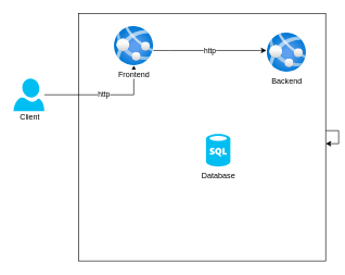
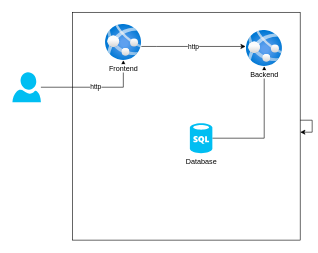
  <mxCell id="0" />
  <mxCell id="1" parent="0" />
  <mxCell id="2" value="" style="group" vertex="1" connectable="0" parent="1"><mxGeometry x="20" y="120" width="50" height="70" as="geometry" /></mxCell>
  <mxCell id="3" value="" style="verticalLabelPosition=bottom;html=1;verticalAlign=top;align=center;strokeColor=none;fillColor=#00BEF2;shape=mxgraph.azure.user;" vertex="1" parent="2"><mxGeometry width="47.5" height="50" as="geometry" /></mxCell>
- <mxCell id="4" value="Client&lt;br&gt;" style="text;html=1;align=center;verticalAlign=middle;resizable=0;points=[];autosize=1;strokeColor=none;fillColor=none;" vertex="1" parent="2"><mxGeometry y="50" width="50" height="20" as="geometry" /></mxCell>
  <mxCell id="5" value="" style="whiteSpace=wrap;html=1;aspect=fixed;" vertex="1" parent="1"><mxGeometry x="120" y="20" width="380" height="380" as="geometry" /></mxCell>
  <mxCell id="6" value="http" style="edgeStyle=orthogonalEdgeStyle;rounded=0;orthogonalLoop=1;jettySize=auto;html=1;" edge="1" parent="1" source="9"><mxGeometry relative="1" as="geometry"><mxPoint x="409" y="77" as="targetPoint" /><Array as="points"><mxPoint x="260" y="77" /><mxPoint x="260" y="77" /></Array></mxGeometry></mxCell>
  <mxCell id="7" value="http" style="edgeStyle=orthogonalEdgeStyle;rounded=0;orthogonalLoop=1;jettySize=auto;html=1;" edge="1" parent="1" source="3" target="9"><mxGeometry relative="1" as="geometry" /></mxCell>
  <mxCell id="8" style="edgeStyle=orthogonalEdgeStyle;rounded=0;orthogonalLoop=1;jettySize=auto;html=1;" edge="1" parent="1" source="5" target="5"><mxGeometry relative="1" as="geometry" /></mxCell>
  <mxCell id="9" value="Frontend" style="aspect=fixed;html=1;points=[];align=center;image;fontSize=12;image=img/lib/azure2/app_services/App_Services.svg;" vertex="1" parent="1"><mxGeometry x="175" y="40" width="60" height="60" as="geometry" /></mxCell>
+ <mxCell id="10" style="edgeStyle=orthogonalEdgeStyle;rounded=0;orthogonalLoop=1;jettySize=auto;html=1;" edge="1" parent="1" source="11" target="12"><mxGeometry relative="1" as="geometry" /></mxCell>
  <mxCell id="11" value="Database" style="verticalLabelPosition=bottom;html=1;verticalAlign=top;align=center;strokeColor=none;fillColor=#00BEF2;shape=mxgraph.azure.sql_database;" vertex="1" parent="1"><mxGeometry x="316" y="205" width="37.5" height="50" as="geometry" /></mxCell>
  <mxCell id="12" value="Backend" style="aspect=fixed;html=1;points=[];align=center;image;fontSize=12;image=img/lib/azure2/app_services/App_Services.svg;" vertex="1" parent="1"><mxGeometry x="410" y="50" width="60" height="60" as="geometry" /></mxCell>
